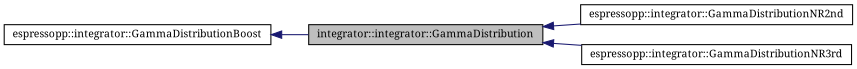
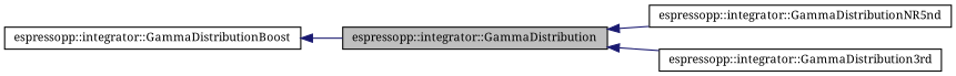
  digraph {
    fontname="Noto Serif"
    rankdir=LR
    node [color=black fillcolor=white fontname="Noto Serif" fontsize=10 shape=record style=filled]
    edge [color=midnightblue dir=back fontname="Noto Serif" fontsize=10 labelfontname=Helvetica labelfontsize=10 style=solid]
-   n1 [fillcolor=grey75 fontcolor=black height=0.2 label="integrator::integrator::GammaDistribution" width=0.4]
-   n2 [height=0.2 label="espressopp::integrator::GammaDistributionNR2nd" width=0.4]
-   n3 [height=0.2 label="espressopp::integrator::GammaDistributionNR3rd" width=0.4]
+   n1 [fillcolor=grey75 fontcolor=black height=0.2 label="espressopp::integrator::GammaDistribution" width=0.4]
+   n2 [height=0.2 label="espressopp::integrator::GammaDistributionNR5nd" width=0.4]
+   n3 [height=0.2 label="espressopp::integrator::GammaDistribution3rd" width=0.4]
    n4 [height=0.2 label="espressopp::integrator::GammaDistributionBoost" width=0.4]
    n1 -> n2
    n1 -> n3
    n4 -> n1
  }
